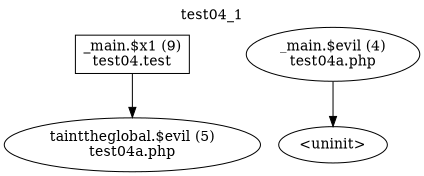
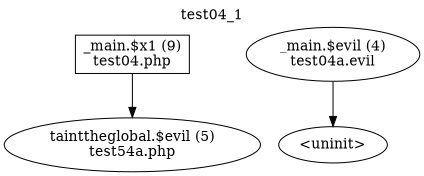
  digraph {
    label=test04_1
    labelloc=t
    node [shape=ellipse]
-   n1 [label="_main.$x1 (9)\ntest04.test" shape=box]
-   n2 [label="tainttheglobal.$evil (5)\ntest04a.php"]
-   n3 [label="_main.$evil (4)\ntest04a.php"]
+   n1 [label="_main.$x1 (9)\ntest04.php" shape=box]
+   n2 [label="tainttheglobal.$evil (5)\ntest54a.php"]
+   n3 [label="_main.$evil (4)\ntest04a.evil"]
    n4 [label="<uninit>"]
    n1 -> n2
    n3 -> n4
  }
